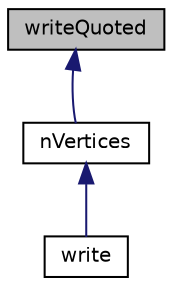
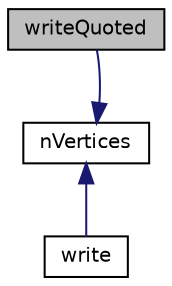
  digraph {
    rankdir=TB
    node [color=black fontname=Helvetica fontsize=10 shape=record]
    edge [color=midnightblue dir=back fontname=Helvetica fontsize=10 labelfontname=Helvetica labelfontsize=10 style=solid]
    n1 [fillcolor=grey75 fontcolor=black height=0.2 label=writeQuoted style=filled width=0.4]
    n2 [height=0.2 label=nVertices width=0.4]
    n3 [height=0.2 label=write width=0.4]
-   n1 -> n2
+   n2 -> n1
    n2 -> n3
  }
